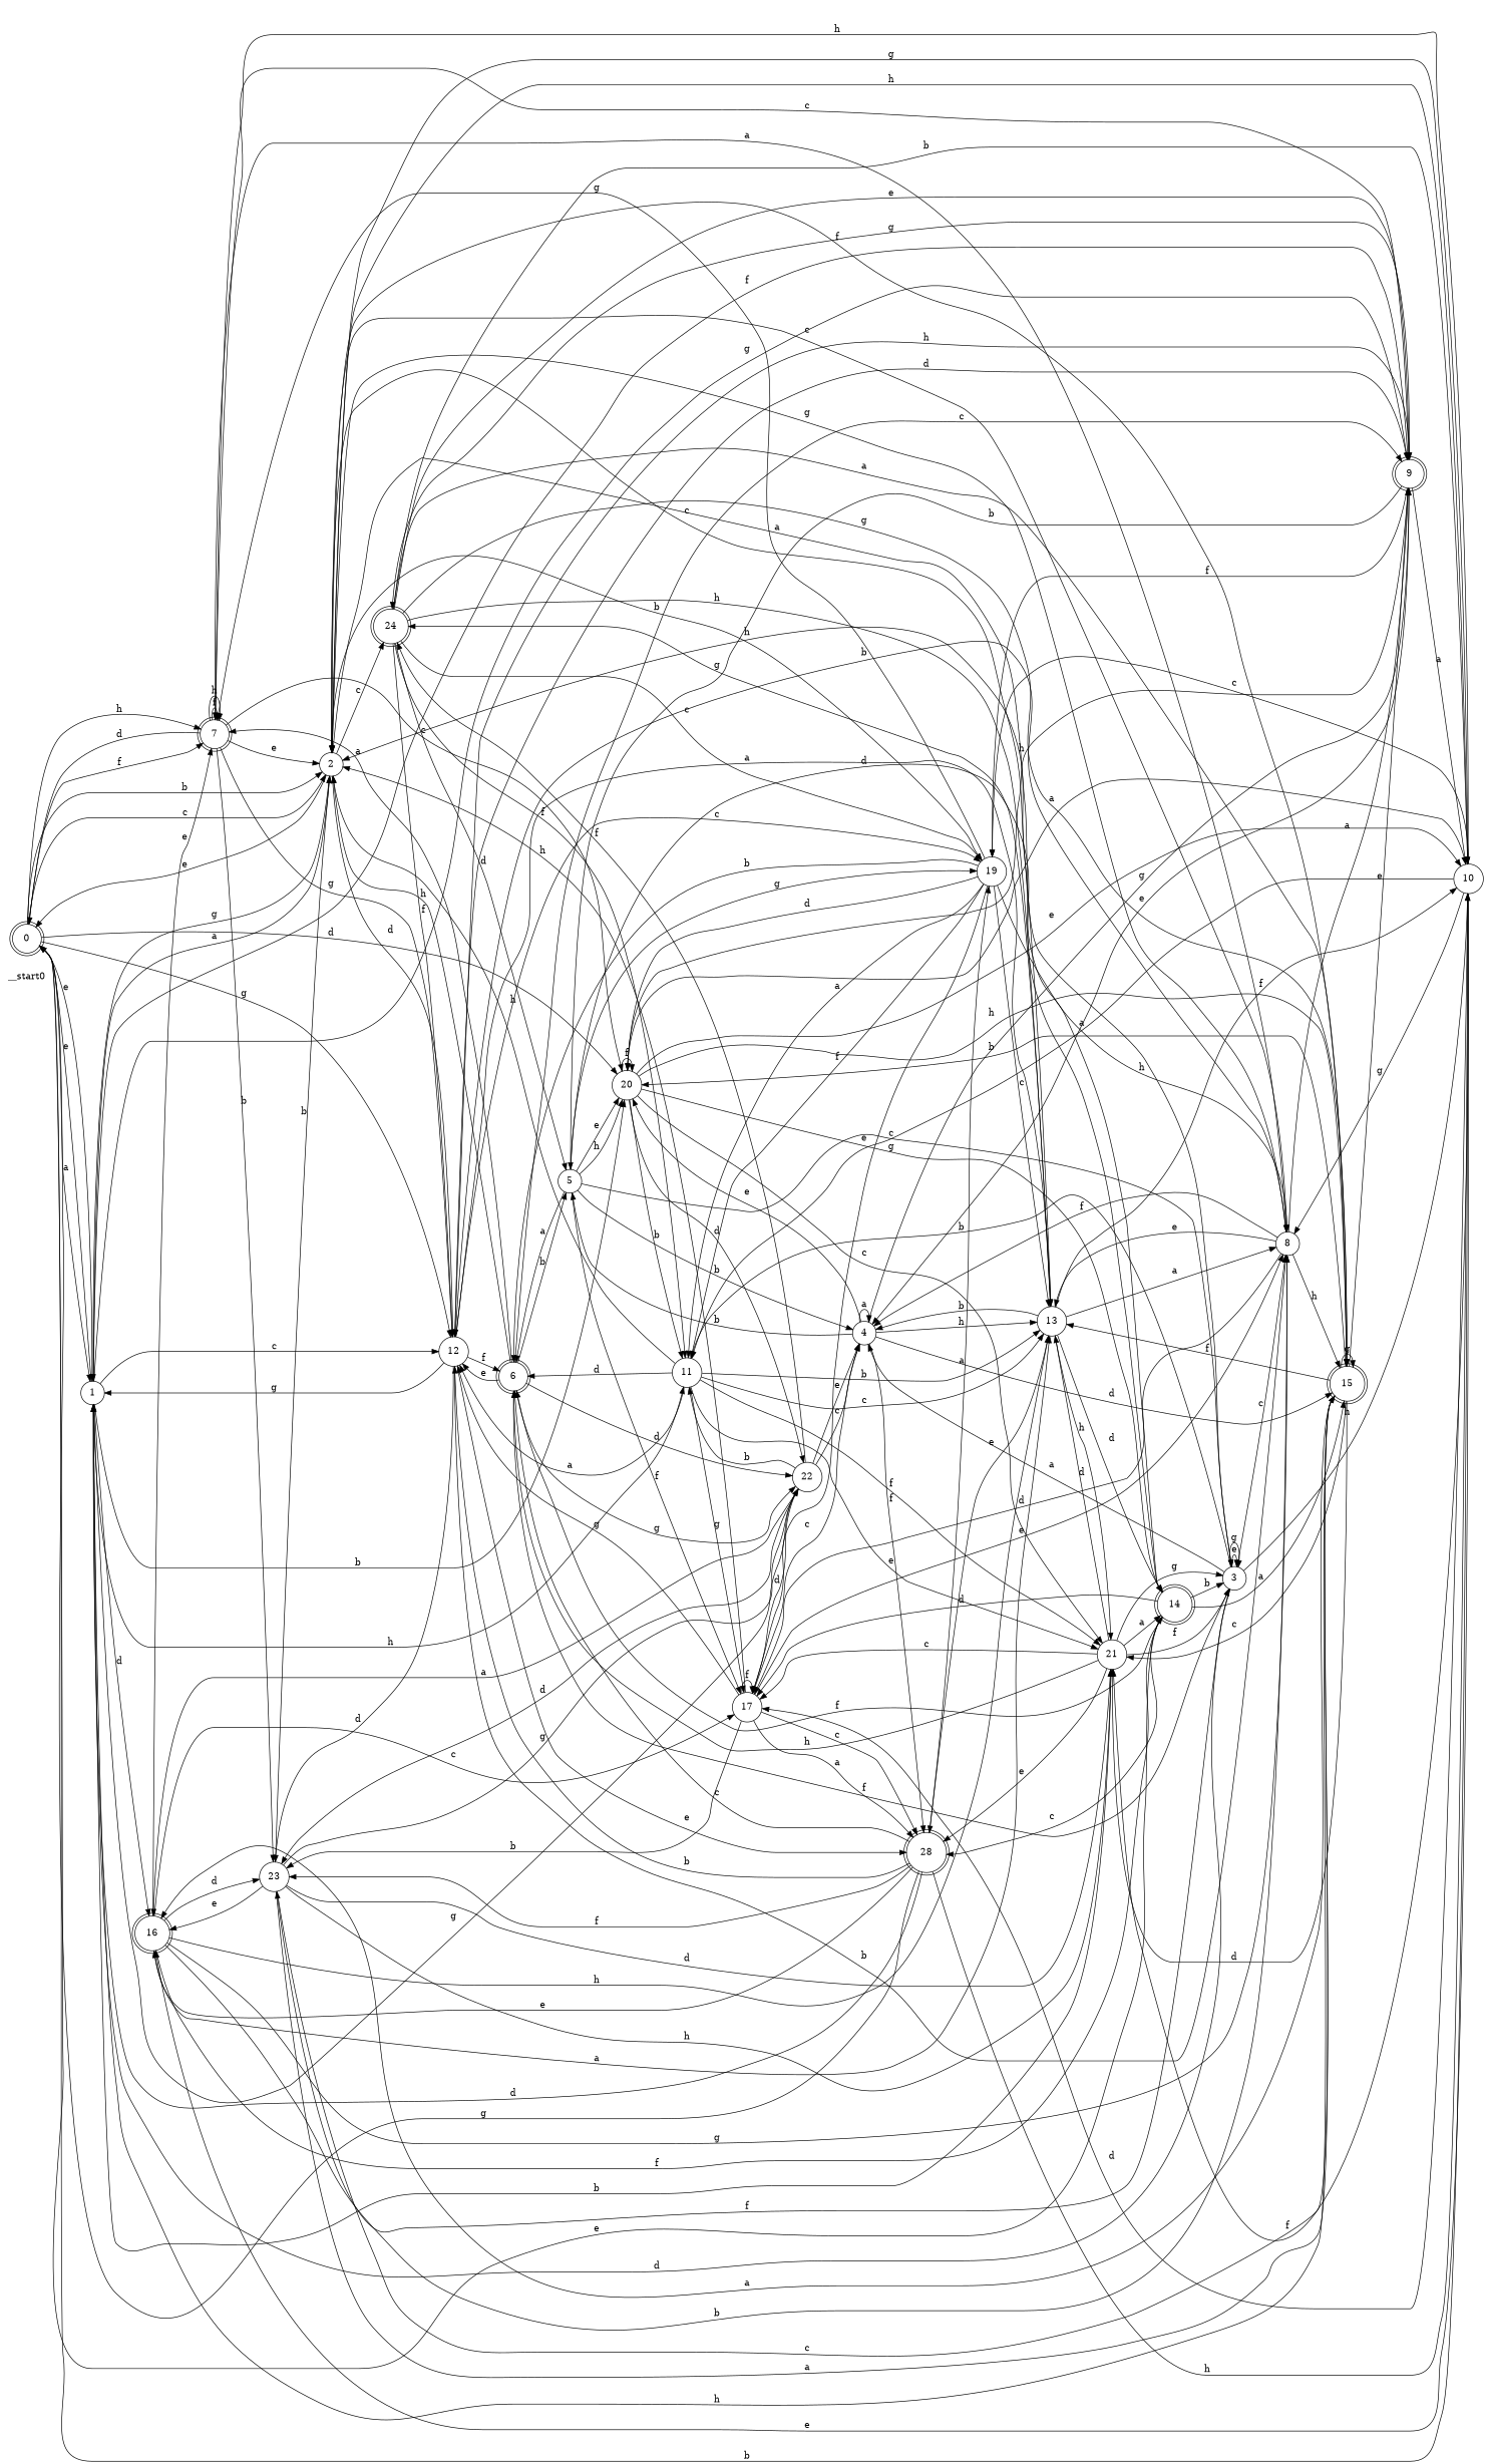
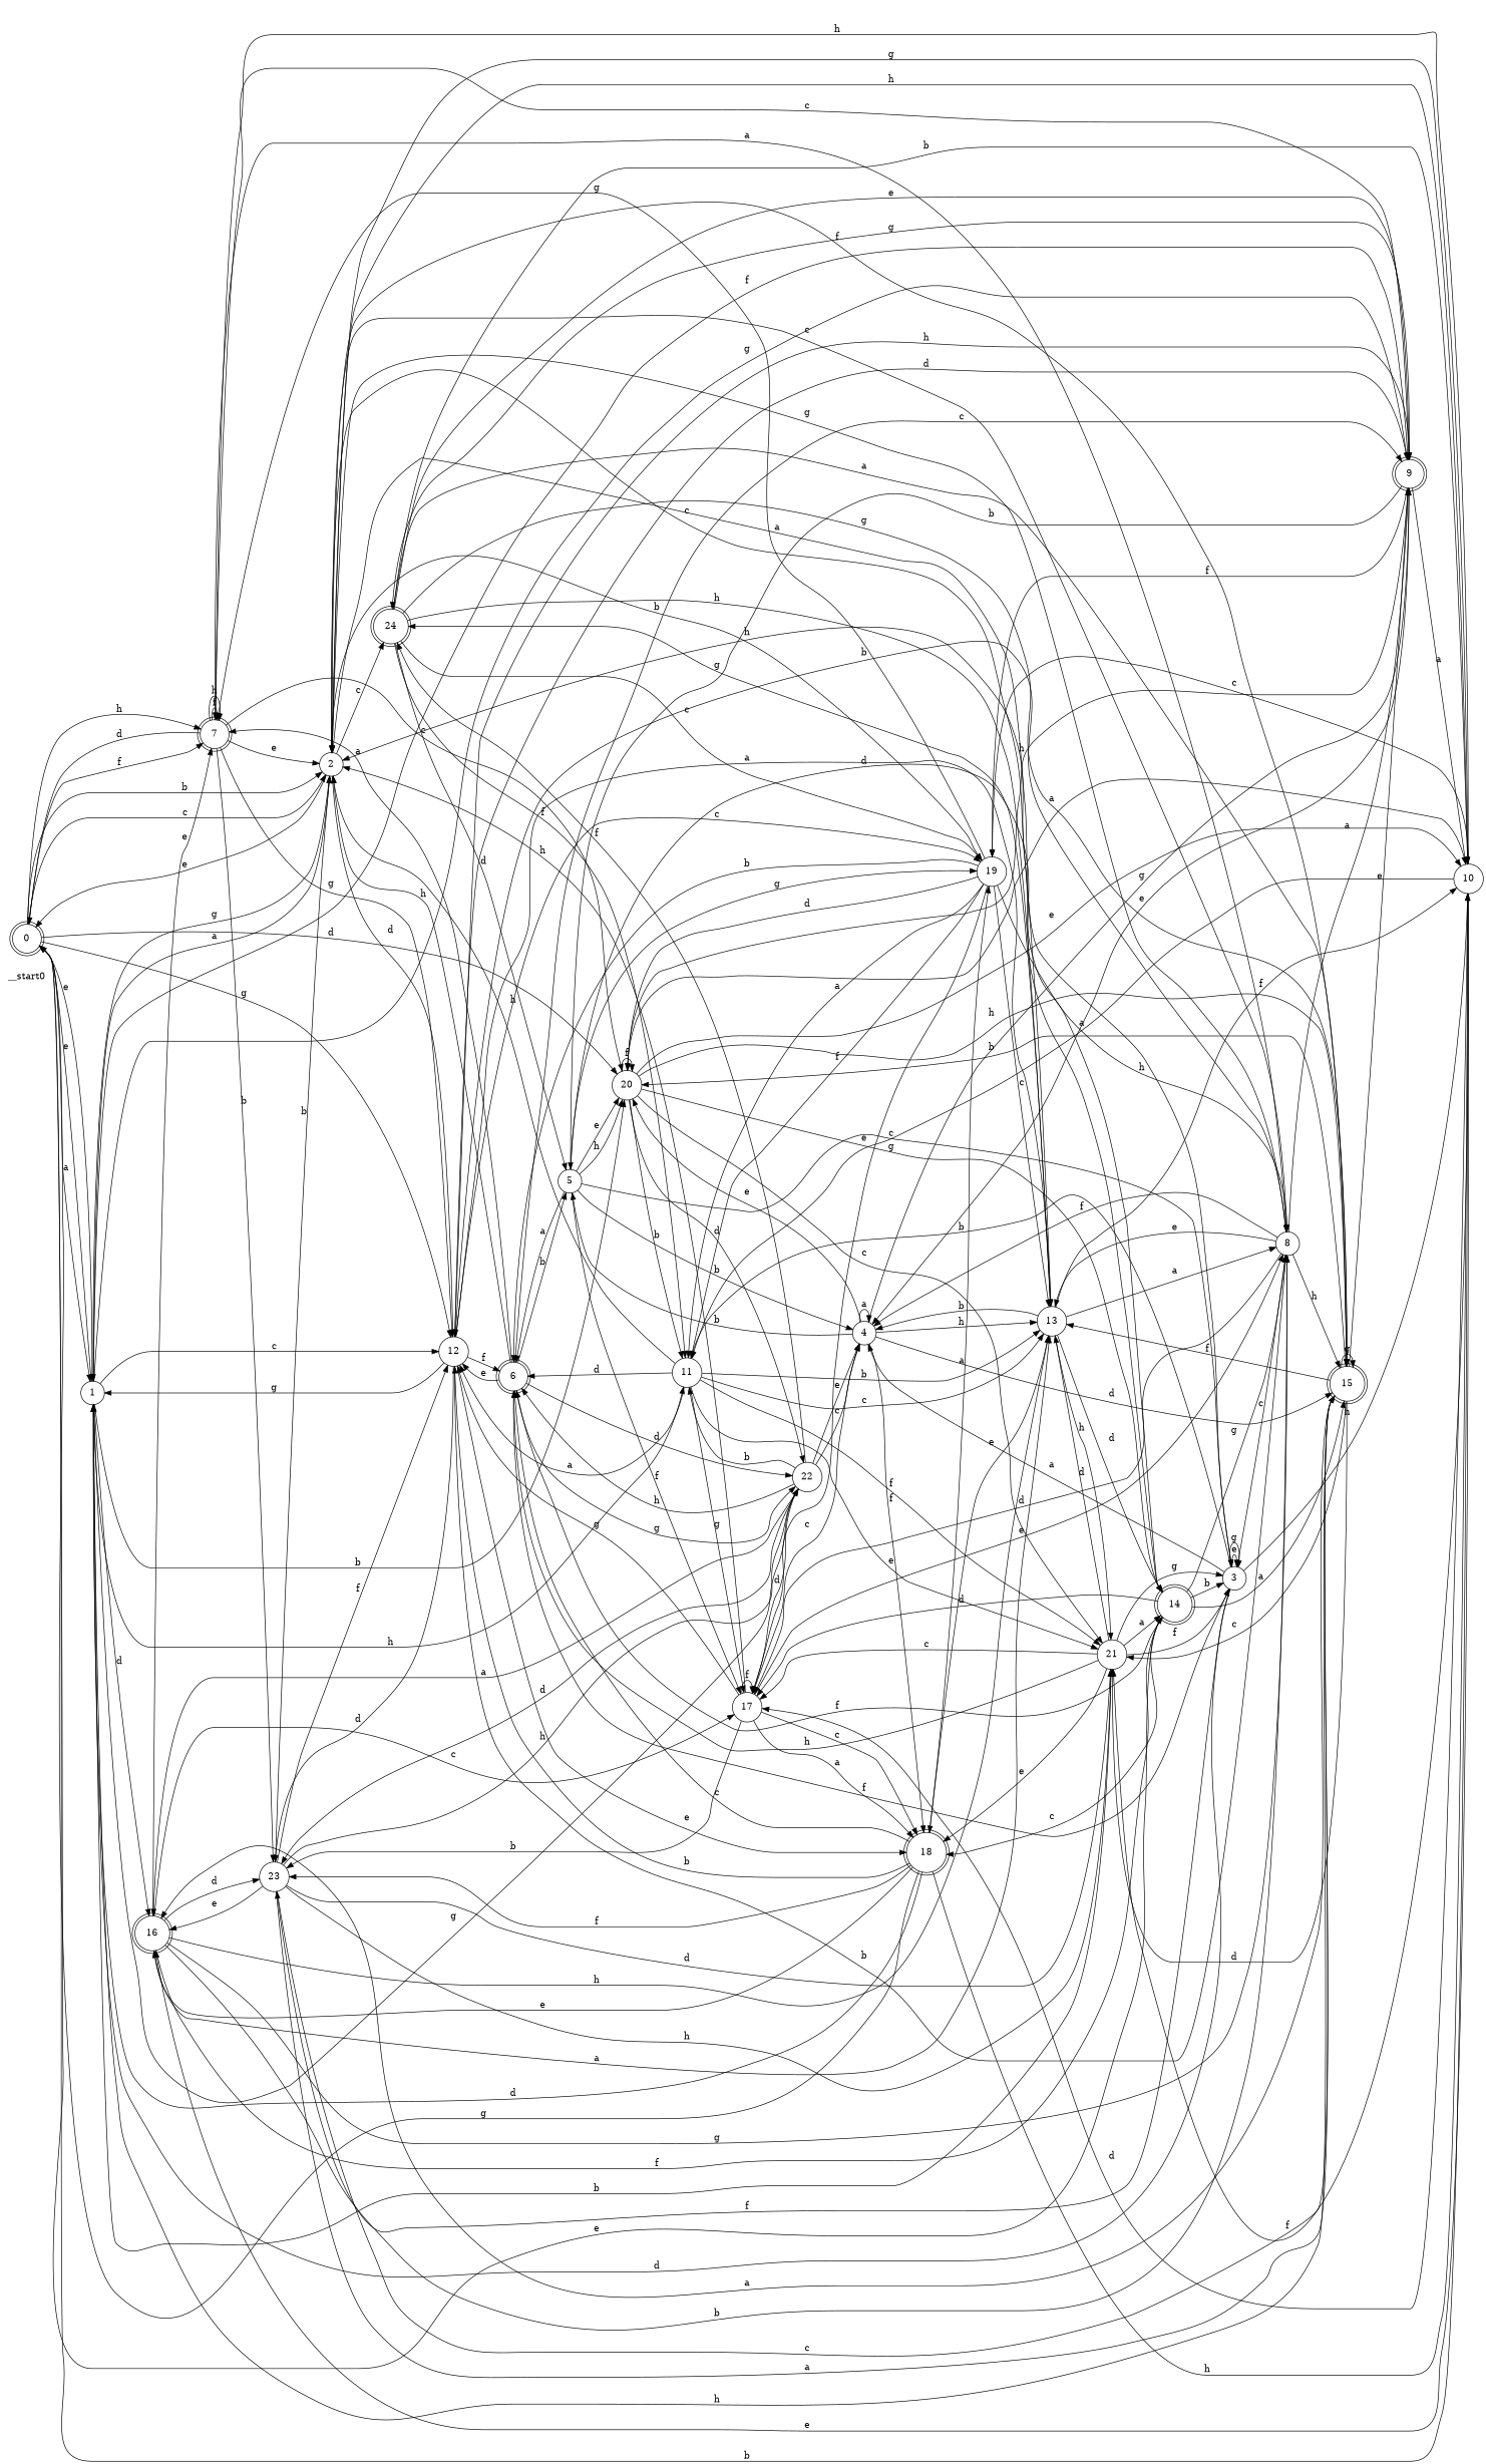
  digraph {
    rankdir=LR
    node [shape=circle color=black fillcolor=white style=filled]
    __start0 [shape=none color="" fillcolor="" style=""]
    n2 [label=0 shape=doublecircle style="rounded,filled"]
    n3 [label=1]
    n4 [label=2]
    n5 [label=7 shape=doublecircle style="rounded,filled"]
    n6 [label=12]
    n7 [label=20]
    n8 [label=9 shape=doublecircle style="rounded,filled"]
    n9 [label=11]
    n10 [label=16 shape=doublecircle style="rounded,filled"]
    n11 [label=3]
    n12 [label=10]
    n13 [label=15 shape=doublecircle style="rounded,filled"]
    n14 [label=19]
    n15 [label=24 shape=doublecircle style="rounded,filled"]
    n16 [label=8]
    n17 [label=23]
    n18 [label=13]
-   n19 [label=28 shape=doublecircle style="rounded,filled"]
+   n19 [label=18 shape=doublecircle style="rounded,filled"]
    n20 [label=6 shape=doublecircle style="rounded,filled"]
    n21 [label=22]
    n22 [label=14 shape=doublecircle style="rounded,filled"]
    n23 [label=21]
    n24 [label=4]
    n25 [label=5]
    n26 [label=17]
    n2 -> n3 [label=a]
    n2 -> n3 [label=e]
    n2 -> n4 [label=b]
    n2 -> n4 [label=c]
    n2 -> n5 [label=f]
    n2 -> n5 [label=h]
    n2 -> n6 [label=g]
    n2 -> n7 [label=d]
    n3 -> n2 [label=e]
    n3 -> n4 [label=a]
    n3 -> n6 [label=c]
    n3 -> n7 [label=b]
    n3 -> n8 [label=f]
    n3 -> n8 [label=g]
    n3 -> n9 [label=h]
    n3 -> n10 [label=d]
    n4 -> n2 [label=e]
    n4 -> n3 [label=g]
    n4 -> n6 [label=d]
    n4 -> n11 [label=a]
    n4 -> n12 [label=h]
    n4 -> n13 [label=f]
    n4 -> n14 [label=b]
    n4 -> n15 [label=c]
    n5 -> n2 [label=d]
    n5 -> n4 [label=e]
    n5 -> n5 [label=f]
    n5 -> n5 [label=h]
    n5 -> n6 [label=g]
    n5 -> n7 [label=c]
    n5 -> n16 [label=a]
    n5 -> n17 [label=b]
    n6 -> n3 [label=g]
    n6 -> n8 [label=h]
    n6 -> n14 [label=c]
    n6 -> n16 [label=b]
    n6 -> n17 [label=d]
    n6 -> n18 [label=a]
    n6 -> n19 [label=e]
    n6 -> n20 [label=f]
    n7 -> n7 [label=f]
    n7 -> n9 [label=b]
    n7 -> n12 [label=a]
    n7 -> n12 [label=e]
    n7 -> n13 [label=h]
    n7 -> n21 [label=d]
    n7 -> n22 [label=g]
    n7 -> n23 [label=c]
    n8 -> n5 [label=c]
    n8 -> n6 [label=d]
    n8 -> n7 [label=h]
    n8 -> n12 [label=a]
    n8 -> n14 [label=f]
    n8 -> n15 [label=g]
    n8 -> n24 [label=e]
    n8 -> n25 [label=b]
    n9 -> n4 [label=h]
    n9 -> n6 [label=a]
    n9 -> n18 [label=b]
    n9 -> n18 [label=c]
    n9 -> n20 [label=d]
    n9 -> n23 [label=e]
    n9 -> n23 [label=f]
    n9 -> n26 [label=g]
    n10 -> n5 [label=e]
    n10 -> n16 [label=b]
    n10 -> n16 [label=g]
    n10 -> n17 [label=d]
    n10 -> n18 [label=a]
    n10 -> n18 [label=h]
    n10 -> n22 [label=f]
    n10 -> n26 [label=c]
    n11 -> n3 [label=d]
    n11 -> n9 [label=b]
    n11 -> n11 [label=e]
    n11 -> n11 [label=g]
    n11 -> n12 [label=h]
    n11 -> n16 [label=c]
    n11 -> n17 [label=f]
    n11 -> n24 [label=a]
    n12 -> n2 [label=b]
    n12 -> n4 [label=g]
    n12 -> n5 [label=h]
    n12 -> n9 [label=a]
    n12 -> n10 [label=e]
    n12 -> n14 [label=c]
    n12 -> n23 [label=f]
    n12 -> n26 [label=d]
    n13 -> n3 [label=h]
    n13 -> n7 [label=b]
    n13 -> n8 [label=e]
    n13 -> n10 [label=a]
    n13 -> n13 [label=g]
    n13 -> n18 [label=f]
    n13 -> n23 [label=c]
    n13 -> n23 [label=d]
    n14 -> n5 [label=g]
    n14 -> n7 [label=d]
    n14 -> n9 [label=a]
    n14 -> n9 [label=f]
    n14 -> n16 [label=h]
    n14 -> n18 [label=c]
    n14 -> n20 [label=b]
    n14 -> n26 [label=e]
    n15 -> n8 [label=e]
    n15 -> n9 [label=f]
    n15 -> n12 [label=b]
    n15 -> n13 [label=a]
    n15 -> n13 [label=g]
    n15 -> n14 [label=c]
    n15 -> n18 [label=h]
    n15 -> n25 [label=d]
    n16 -> n4 [label=c]
    n16 -> n4 [label=g]
    n16 -> n6 [label=b]
    n16 -> n8 [label=a]
    n16 -> n13 [label=h]
    n16 -> n18 [label=e]
    n16 -> n24 [label=f]
    n16 -> n26 [label=d]
    n17 -> n4 [label=b]
-   n15 -> n6 [label=f]
+   n17 -> n6 [label=f]
    n17 -> n10 [label=e]
    n17 -> n13 [label=a]
    n17 -> n13 [label=c]
-   n17 -> n21 [label=g]
+   n17 -> n21 [label=h]
    n17 -> n23 [label=d]
    n17 -> n23 [label=h]
    n18 -> n4 [label=c]
    n18 -> n12 [label=f]
    n18 -> n15 [label=g]
    n18 -> n16 [label=a]
    n18 -> n19 [label=e]
    n18 -> n22 [label=d]
    n18 -> n23 [label=h]
    n18 -> n24 [label=b]
    n19 -> n2 [label=g]
    n19 -> n3 [label=d]
    n19 -> n6 [label=b]
    n19 -> n10 [label=e]
    n19 -> n12 [label=h]
    n19 -> n14 [label=a]
    n19 -> n17 [label=f]
    n19 -> n20 [label=c]
    n20 -> n4 [label=h]
    n20 -> n5 [label=a]
    n20 -> n6 [label=e]
    n20 -> n8 [label=c]
    n20 -> n11 [label=f]
    n20 -> n21 [label=d]
    n20 -> n21 [label=g]
    n20 -> n25 [label=b]
    n21 -> n3 [label=g]
    n21 -> n9 [label=b]
    n21 -> n10 [label=a]
    n21 -> n15 [label=f]
    n21 -> n17 [label=d]
+   n21 -> n20 [label=h]
    n21 -> n24 [label=c]
    n21 -> n24 [label=e]
    n22 -> n2 [label=e]
    n22 -> n4 [label=h]
    n22 -> n11 [label=b]
    n22 -> n13 [label=a]
-   n12 -> n16 [label=g]
+   n22 -> n16 [label=g]
    n22 -> n19 [label=c]
    n22 -> n20 [label=f]
    n22 -> n26 [label=d]
    n23 -> n3 [label=b]
    n23 -> n11 [label=f]
    n23 -> n11 [label=g]
    n23 -> n18 [label=d]
    n23 -> n19 [label=e]
    n23 -> n20 [label=h]
    n23 -> n22 [label=a]
    n23 -> n26 [label=c]
    n24 -> n7 [label=e]
    n24 -> n8 [label=g]
    n24 -> n13 [label=d]
    n24 -> n18 [label=h]
    n24 -> n19 [label=f]
    n24 -> n24 [label=a]
    n24 -> n25 [label=b]
    n24 -> n26 [label=c]
    n25 -> n7 [label=e]
    n25 -> n7 [label=h]
    n25 -> n11 [label=c]
    n25 -> n14 [label=g]
    n25 -> n20 [label=a]
    n25 -> n22 [label=d]
    n25 -> n24 [label=b]
    n25 -> n26 [label=f]
    n26 -> n4 [label=h]
    n26 -> n6 [label=g]
    n26 -> n16 [label=e]
    n26 -> n17 [label=b]
    n26 -> n19 [label=a]
    n26 -> n19 [label=c]
    n26 -> n21 [label=d]
    n26 -> n26 [label=f]
  }
